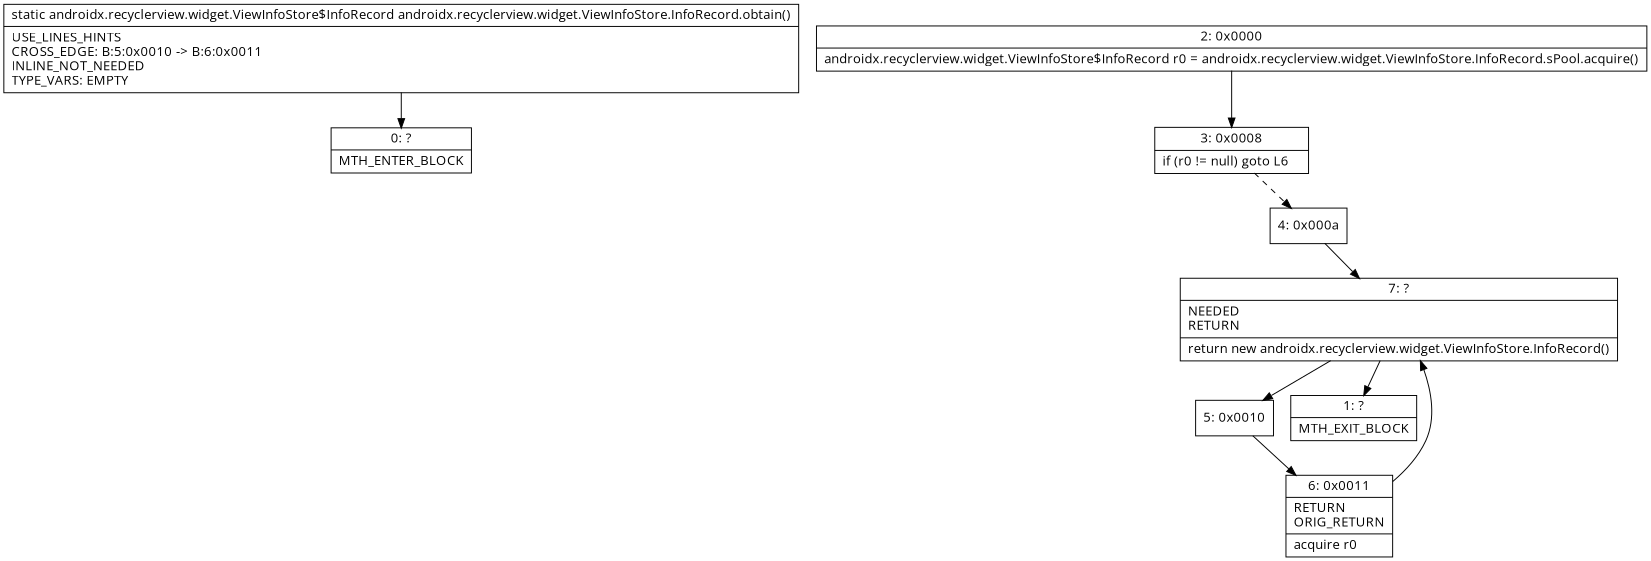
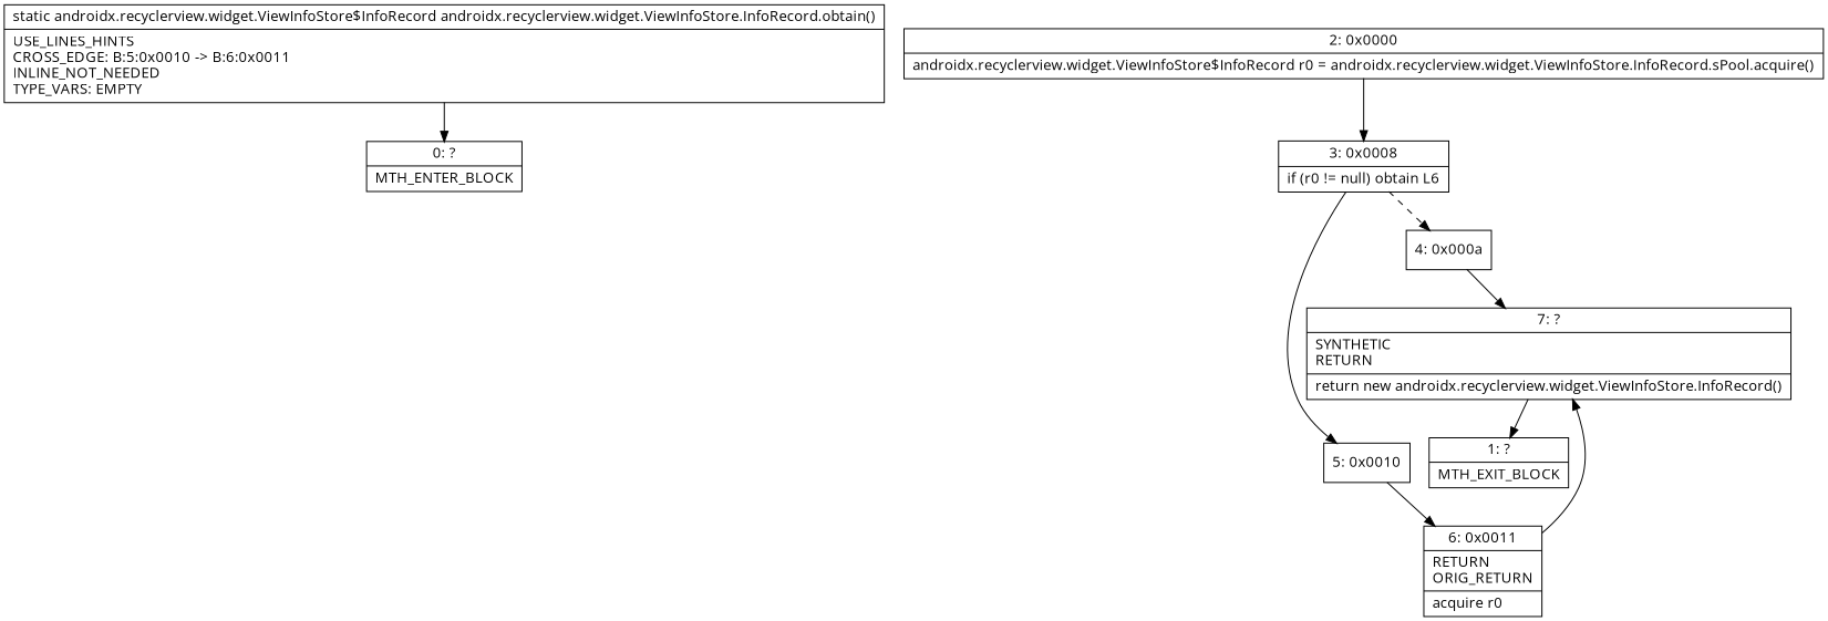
  digraph {
    fontname="Open Sans"
    node [fontname="Open Sans" shape=record]
    edge [fontname="Open Sans"]
    n1 [label="{0\:\ ?|MTH_ENTER_BLOCK\l}"]
    n2 [label="{2\:\ 0x0000|androidx.recyclerview.widget.ViewInfoStore$InfoRecord r0 = androidx.recyclerview.widget.ViewInfoStore.InfoRecord.sPool.acquire()\l}"]
-   n3 [label="{3\:\ 0x0008|if (r0 != null) goto L6\l}"]
+   n3 [label="{3\:\ 0x0008|if (r0 != null) obtain L6\l}"]
    n4 [label="{4\:\ 0x000a}"]
    n5 [label="{5\:\ 0x0010}"]
-   n6 [label="{7\:\ ?|NEEDED\lRETURN\l|return new androidx.recyclerview.widget.ViewInfoStore.InfoRecord()\l}"]
+   n6 [label="{7\:\ ?|SYNTHETIC\lRETURN\l|return new androidx.recyclerview.widget.ViewInfoStore.InfoRecord()\l}"]
    n7 [label="{6\:\ 0x0011|RETURN\lORIG_RETURN\l|acquire r0\l}"]
    n8 [label="{1\:\ ?|MTH_EXIT_BLOCK\l}"]
    n9 [label="{static androidx.recyclerview.widget.ViewInfoStore$InfoRecord androidx.recyclerview.widget.ViewInfoStore.InfoRecord.obtain()  | USE_LINES_HINTS\lCROSS_EDGE: B:5:0x0010 \-\> B:6:0x0011\lINLINE_NOT_NEEDED\lTYPE_VARS: EMPTY\l}"]
    n2 -> n3
    n3 -> n4 [style=dashed]
-   n6 -> n5
+   n3 -> n5
    n4 -> n6
    n5 -> n7
    n6 -> n8
    n7 -> n6
    n9 -> n1
  }
